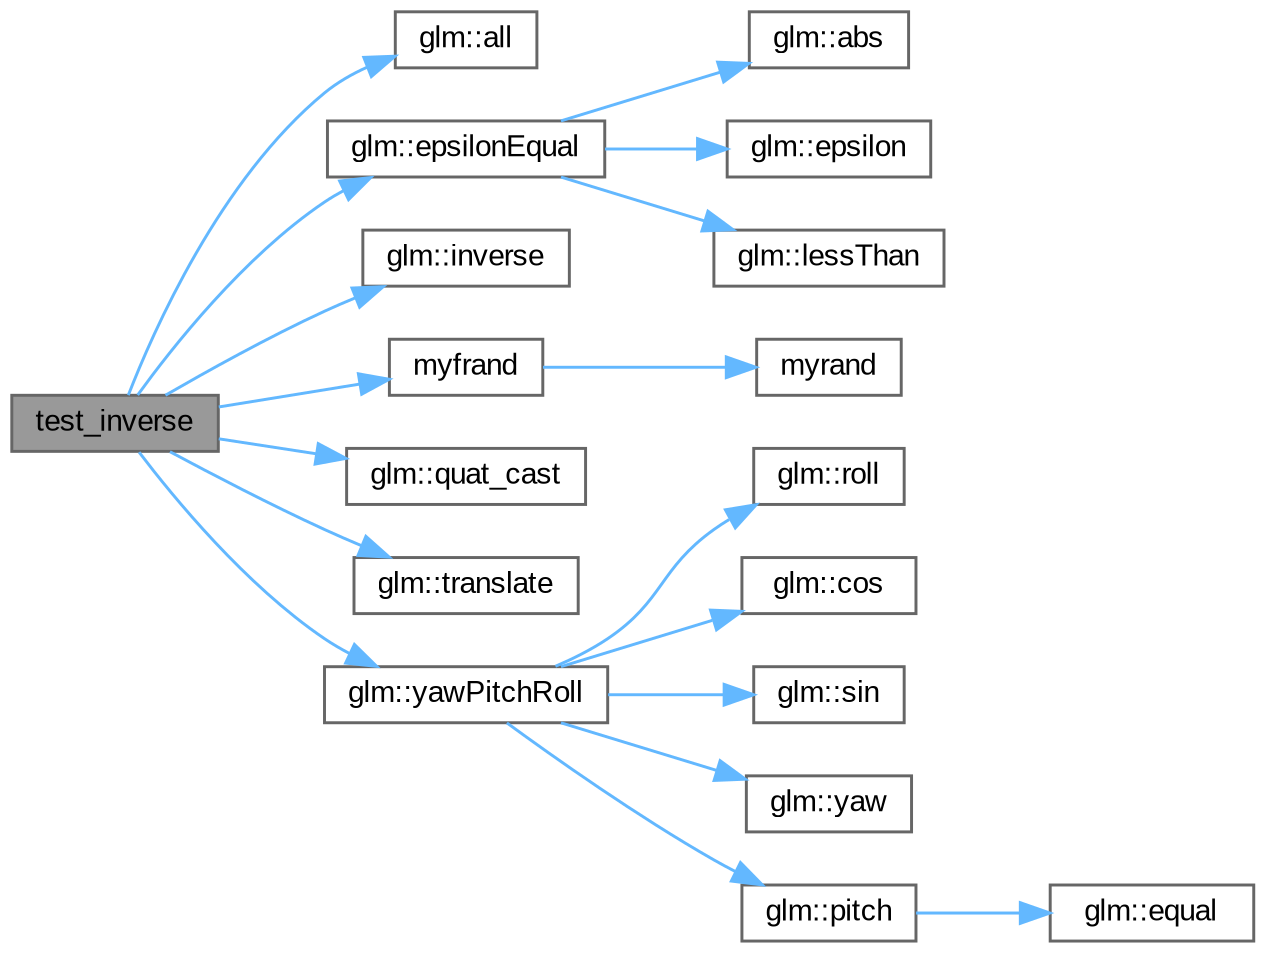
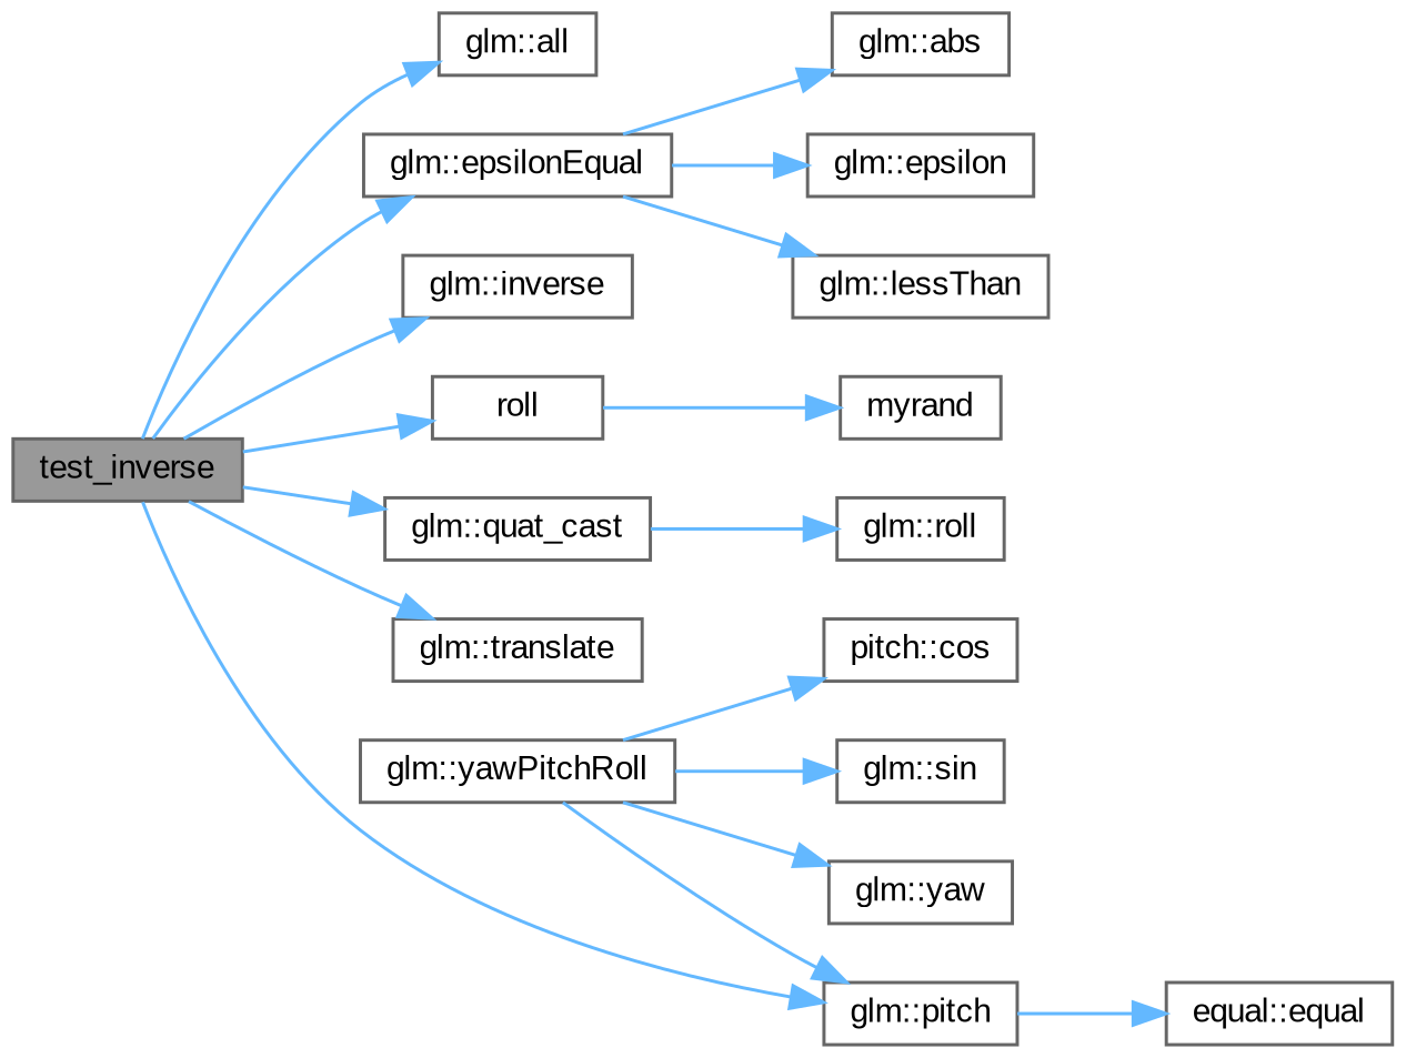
  digraph {
    fontname="Liberation Sans"
    rankdir=LR
    node [color=grey40 fillcolor=white fontname="Liberation Sans" fontsize=10 shape=box style=filled]
    edge [color=steelblue1 fontname="Liberation Sans" fontsize=10 labelfontname=Helvetica labelfontsize=10 style=solid]
    n1 [color=gray40 fillcolor=grey60 fontcolor=black height=0.2 label=test_inverse width=0.4]
    n2 [height=0.2 label="glm::all" width=0.4]
    n3 [height=0.2 label="glm::epsilonEqual" width=0.4]
    n4 [height=0.2 label="glm::inverse" width=0.4]
-   n5 [height=0.2 label=myfrand width=0.4]
+   n5 [height=0.2 label=roll width=0.4]
    n6 [height=0.2 label="glm::quat_cast" width=0.4]
    n7 [height=0.2 label="glm::translate" width=0.4]
    n8 [height=0.2 label="glm::yawPitchRoll" width=0.4]
    n9 [height=0.2 label="glm::abs" width=0.4]
    n10 [height=0.2 label="glm::epsilon" width=0.4]
    n11 [height=0.2 label="glm::lessThan" width=0.4]
    n12 [height=0.2 label=myrand width=0.4]
-   n13 [height=0.2 label="glm::cos" width=0.4]
+   n13 [height=0.2 label="pitch::cos" width=0.4]
    n14 [height=0.2 label="glm::pitch" width=0.4]
    n15 [height=0.2 label="glm::roll" width=0.4]
    n16 [height=0.2 label="glm::sin" width=0.4]
    n17 [height=0.2 label="glm::yaw" width=0.4]
-   n18 [height=0.2 label="glm::equal" width=0.4]
+   n18 [height=0.2 label="equal::equal" width=0.4]
    n1 -> n2
    n1 -> n3
    n1 -> n4
    n1 -> n5
    n1 -> n6
    n1 -> n7
-   n1 -> n8
+   n1 -> n14
    n3 -> n9
    n3 -> n10
    n3 -> n11
    n5 -> n12
    n8 -> n13
    n8 -> n14
-   n8 -> n15
+   n6 -> n15
    n8 -> n16
    n8 -> n17
    n14 -> n18
  }
